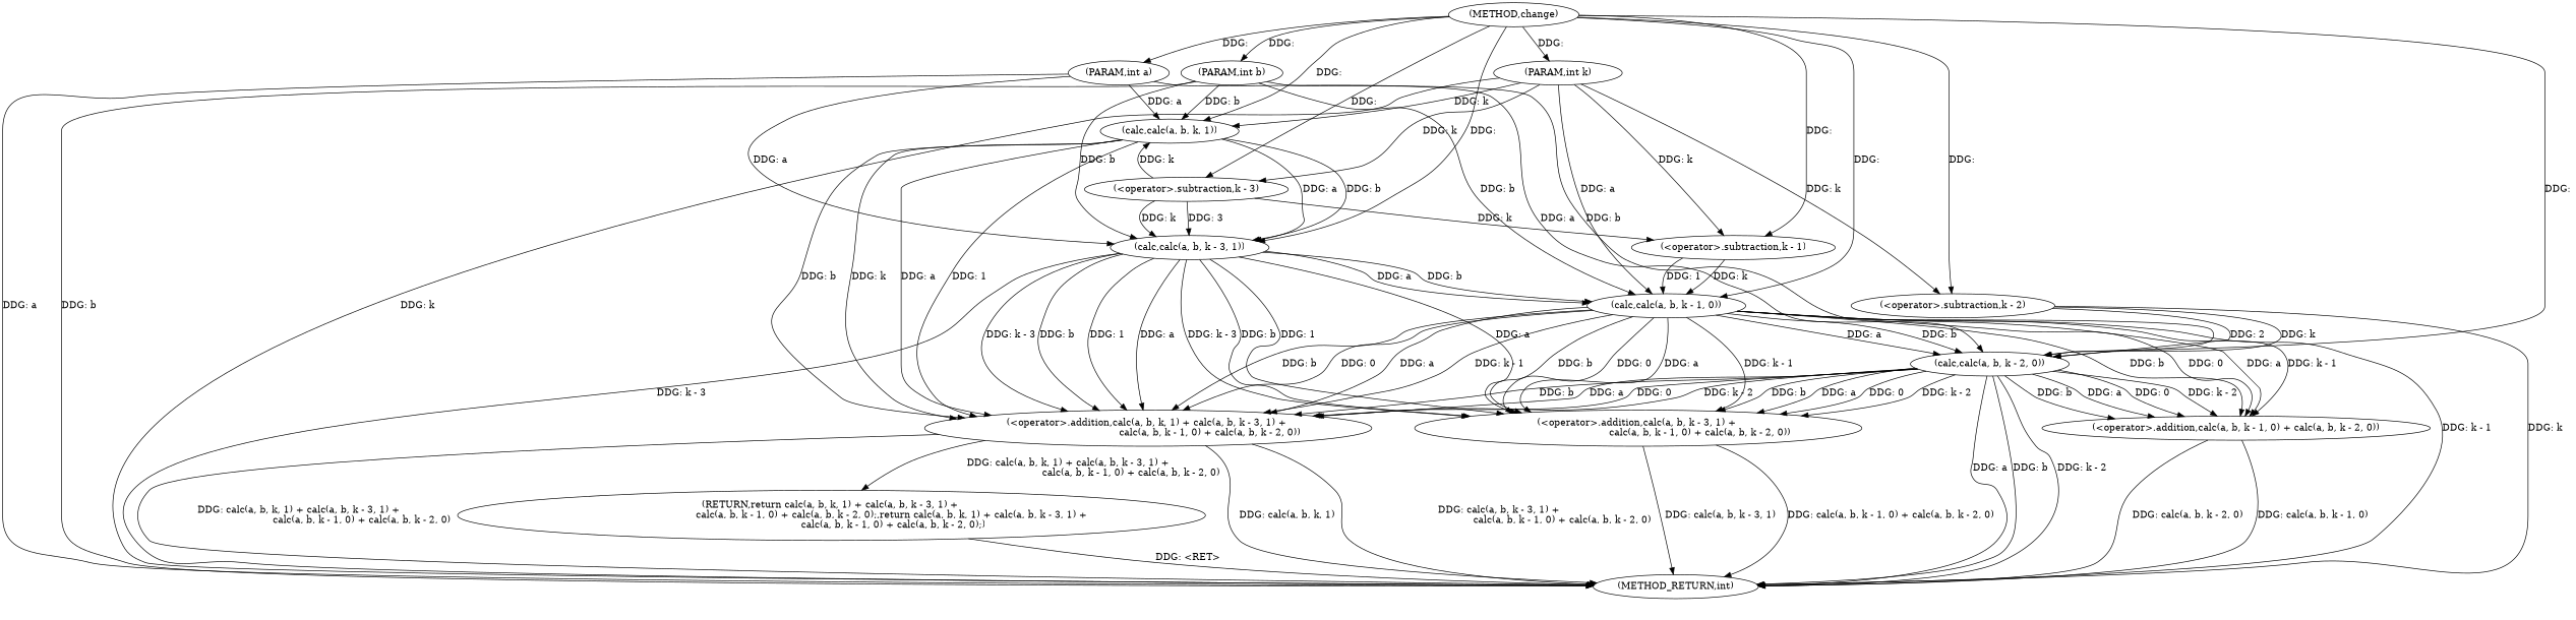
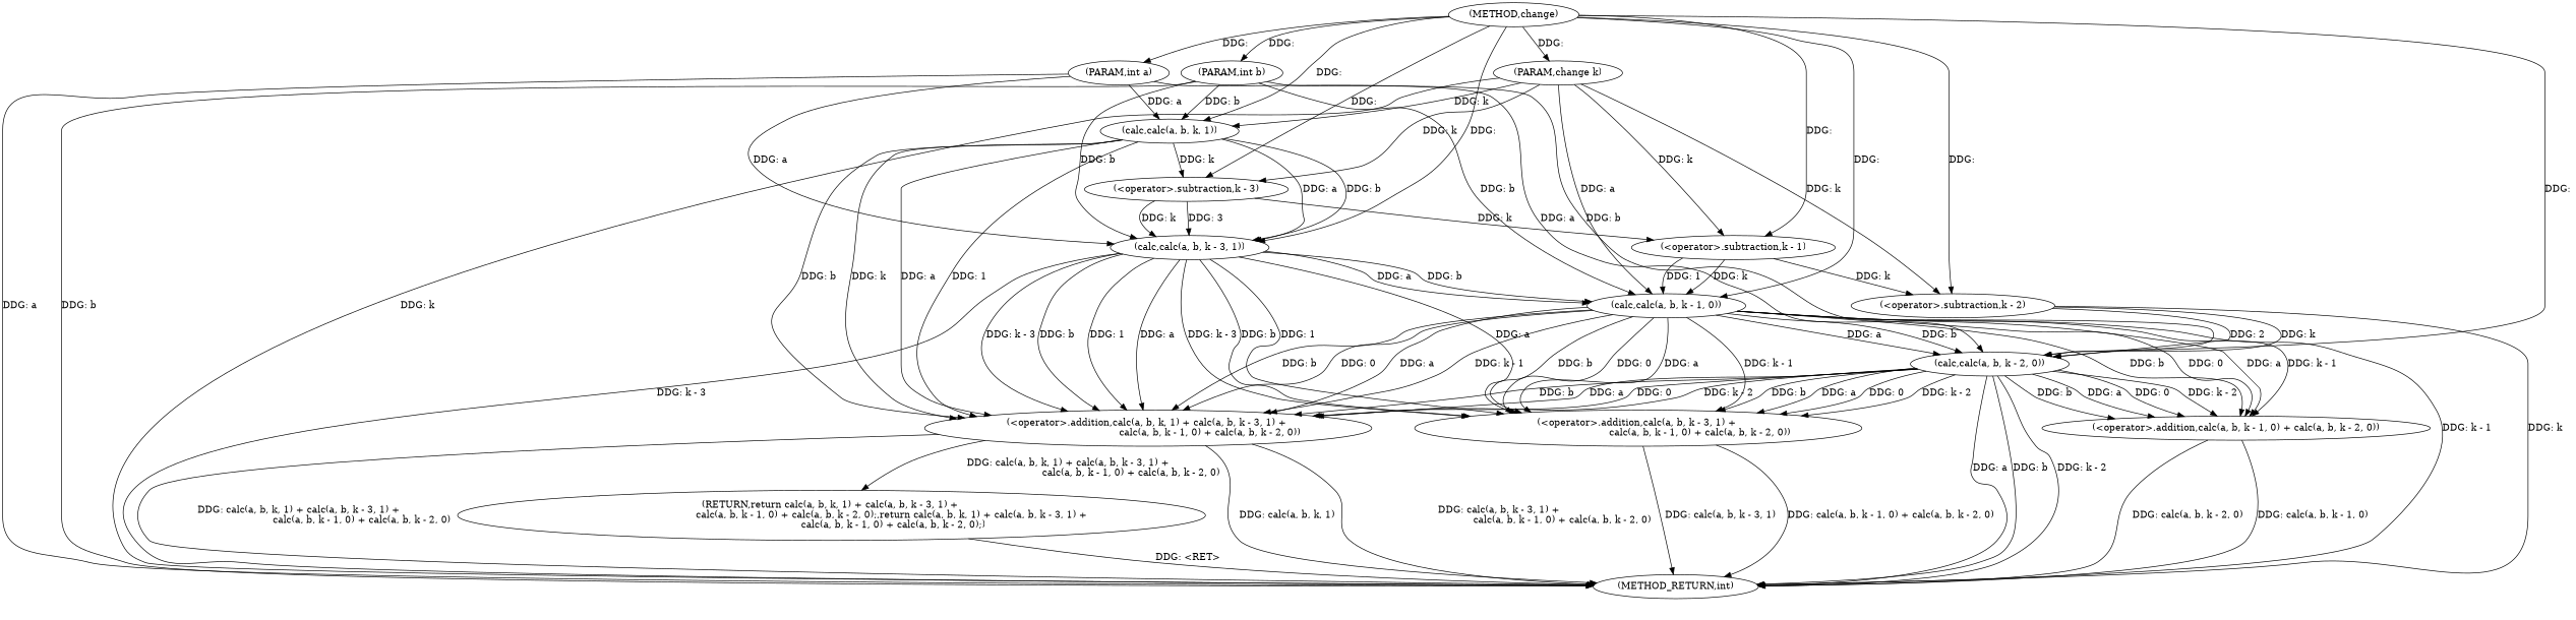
  digraph {
    fontname="DejaVu Serif"
    node [fontname="DejaVu Serif"]
    edge [fontname="DejaVu Serif"]
    n1 [label="(METHOD,change)"]
    n2 [label="(PARAM,int a)"]
    n3 [label="(PARAM,int b)"]
-   n4 [label="(PARAM,int k)"]
+   n4 [label="(PARAM,change k)"]
    n5 [label="(calc,calc(a, b, k, 1))"]
    n6 [label="(calc,calc(a, b, k - 3, 1))"]
    n7 [label="(<operator>.subtraction,k - 3)"]
    n8 [label="(calc,calc(a, b, k - 1, 0))"]
    n9 [label="(calc,calc(a, b, k - 2, 0))"]
    n10 [label="(<operator>.subtraction,k - 1)"]
    n11 [label="(<operator>.subtraction,k - 2)"]
    n12 [label="(METHOD_RETURN,int)"]
    n13 [label="(<operator>.addition,calc(a, b, k, 1) + calc(a, b, k - 3, 1) + \n                                         calc(a, b, k - 1, 0) + calc(a, b, k - 2, 0))"]
    n14 [label="(<operator>.addition,calc(a, b, k - 3, 1) + \n                                         calc(a, b, k - 1, 0) + calc(a, b, k - 2, 0))"]
    n15 [label="(<operator>.addition,calc(a, b, k - 1, 0) + calc(a, b, k - 2, 0))"]
    n16 [label="(RETURN,return calc(a, b, k, 1) + calc(a, b, k - 3, 1) + \n                                         calc(a, b, k - 1, 0) + calc(a, b, k - 2, 0);,return calc(a, b, k, 1) + calc(a, b, k - 3, 1) + \n                                         calc(a, b, k - 1, 0) + calc(a, b, k - 2, 0);)"]
    n1 -> n2 [label="DDG: "]
    n1 -> n3 [label="DDG: "]
    n1 -> n4 [label="DDG: "]
    n1 -> n5 [label="DDG: "]
    n1 -> n6 [label="DDG: "]
    n1 -> n7 [label="DDG: "]
    n1 -> n8 [label="DDG: "]
    n1 -> n9 [label="DDG: "]
    n1 -> n10 [label="DDG: "]
    n1 -> n11 [label="DDG: "]
    n2 -> n5 [label="DDG: a"]
    n2 -> n6 [label="DDG: a"]
    n2 -> n9 [label="DDG: a"]
    n2 -> n12 [label="DDG: a"]
    n3 -> n5 [label="DDG: b"]
    n3 -> n6 [label="DDG: b"]
    n3 -> n8 [label="DDG: b"]
    n3 -> n9 [label="DDG: b"]
    n3 -> n12 [label="DDG: b"]
    n4 -> n5 [label="DDG: k"]
    n4 -> n7 [label="DDG: k"]
    n4 -> n8 [label="DDG: a"]
    n4 -> n10 [label="DDG: k"]
    n4 -> n11 [label="DDG: k"]
    n4 -> n12 [label="DDG: k"]
    n5 -> n6 [label="DDG: a"]
    n5 -> n6 [label="DDG: b"]
-   n7 -> n5 [label="DDG: k"]
+   n5 -> n7 [label="DDG: k"]
    n5 -> n13 [label="DDG: 1"]
    n5 -> n13 [label="DDG: b"]
    n5 -> n13 [label="DDG: k"]
    n5 -> n13 [label="DDG: a"]
    n6 -> n8 [label="DDG: a"]
    n6 -> n8 [label="DDG: b"]
    n6 -> n12 [label="DDG: k - 3"]
    n6 -> n13 [label="DDG: b"]
    n6 -> n13 [label="DDG: 1"]
    n6 -> n13 [label="DDG: a"]
    n6 -> n13 [label="DDG: k - 3"]
    n6 -> n14 [label="DDG: b"]
    n6 -> n14 [label="DDG: 1"]
    n6 -> n14 [label="DDG: a"]
    n6 -> n14 [label="DDG: k - 3"]
    n7 -> n6 [label="DDG: k"]
    n7 -> n6 [label="DDG: 3"]
    n7 -> n10 [label="DDG: k"]
    n8 -> n9 [label="DDG: a"]
    n8 -> n9 [label="DDG: b"]
    n8 -> n12 [label="DDG: k - 1"]
    n8 -> n13 [label="DDG: b"]
    n8 -> n13 [label="DDG: 0"]
    n8 -> n13 [label="DDG: a"]
    n8 -> n13 [label="DDG: k - 1"]
    n8 -> n14 [label="DDG: b"]
    n8 -> n14 [label="DDG: 0"]
    n8 -> n14 [label="DDG: a"]
    n8 -> n14 [label="DDG: k - 1"]
    n8 -> n15 [label="DDG: b"]
    n8 -> n15 [label="DDG: 0"]
    n8 -> n15 [label="DDG: a"]
    n8 -> n15 [label="DDG: k - 1"]
    n9 -> n12 [label="DDG: a"]
    n9 -> n12 [label="DDG: b"]
    n9 -> n12 [label="DDG: k - 2"]
    n9 -> n13 [label="DDG: k - 2"]
    n9 -> n13 [label="DDG: b"]
    n9 -> n13 [label="DDG: a"]
    n9 -> n13 [label="DDG: 0"]
    n9 -> n14 [label="DDG: k - 2"]
    n9 -> n14 [label="DDG: b"]
    n9 -> n14 [label="DDG: a"]
    n9 -> n14 [label="DDG: 0"]
    n9 -> n15 [label="DDG: k - 2"]
    n9 -> n15 [label="DDG: b"]
    n9 -> n15 [label="DDG: a"]
    n9 -> n15 [label="DDG: 0"]
    n10 -> n8 [label="DDG: k"]
    n10 -> n8 [label="DDG: 1"]
+   n10 -> n11 [label="DDG: k"]
    n11 -> n9 [label="DDG: k"]
    n11 -> n9 [label="DDG: 2"]
    n11 -> n12 [label="DDG: k"]
    n13 -> n12 [label="DDG: calc(a, b, k, 1)"]
    n13 -> n12 [label="DDG: calc(a, b, k - 3, 1) + \n                                         calc(a, b, k - 1, 0) + calc(a, b, k - 2, 0)"]
    n13 -> n12 [label="DDG: calc(a, b, k, 1) + calc(a, b, k - 3, 1) + \n                                         calc(a, b, k - 1, 0) + calc(a, b, k - 2, 0)"]
    n13 -> n16 [label="DDG: calc(a, b, k, 1) + calc(a, b, k - 3, 1) + \n                                         calc(a, b, k - 1, 0) + calc(a, b, k - 2, 0)"]
    n14 -> n12 [label="DDG: calc(a, b, k - 3, 1)"]
    n14 -> n12 [label="DDG: calc(a, b, k - 1, 0) + calc(a, b, k - 2, 0)"]
    n15 -> n12 [label="DDG: calc(a, b, k - 1, 0)"]
    n15 -> n12 [label="DDG: calc(a, b, k - 2, 0)"]
    n16 -> n12 [label="DDG: <RET>"]
  }
